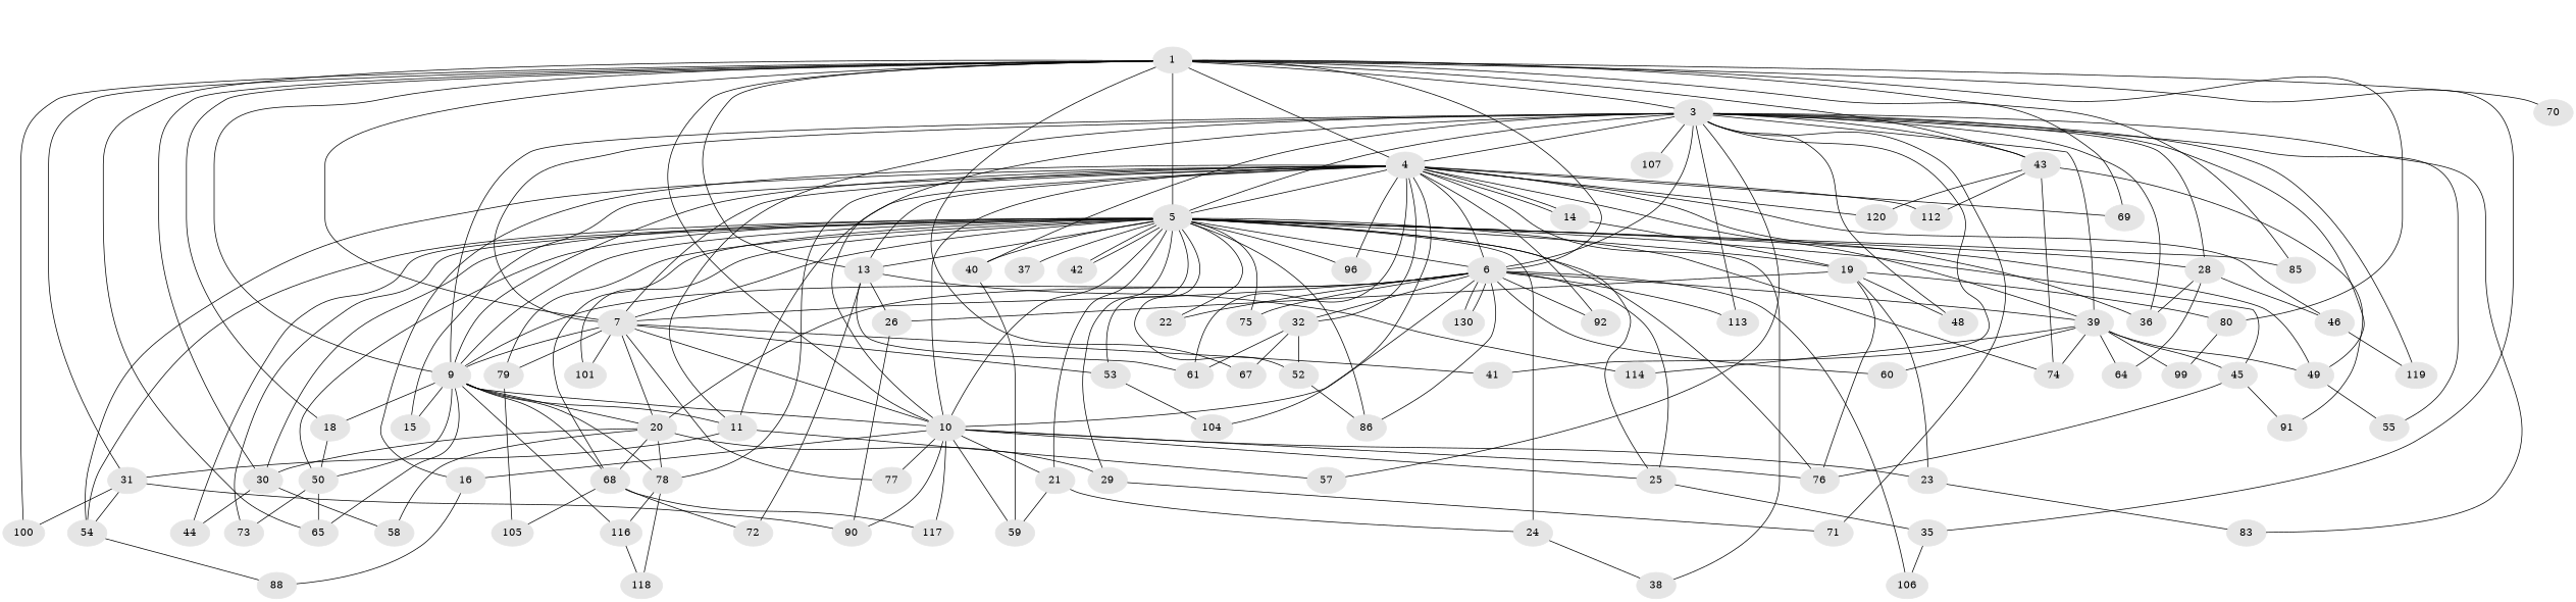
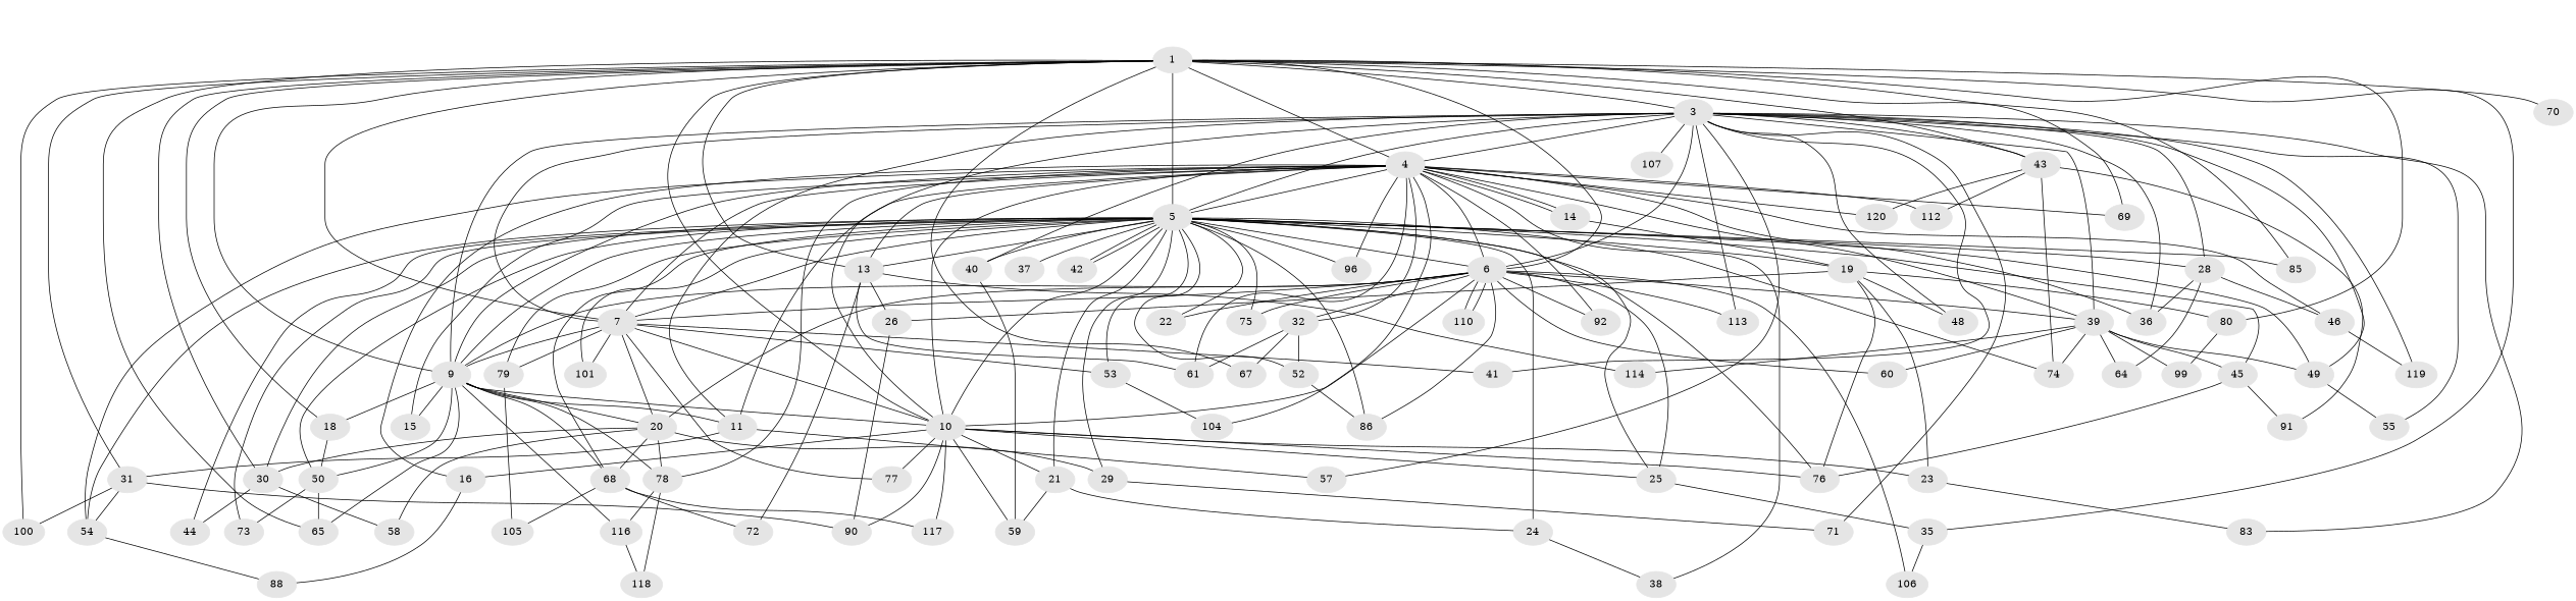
  graph {
    node [color=gray90 style=filled]
    1 [super="+2"]
    3 [super="+82"]
    4 [super="+89"]
    5 [super="+8"]
    6 [super="+47"]
    7 [super="+28"]
    9 [super="+109"]
    10 [super="+62"]
    13 [super="+17"]
    18
    30 [super="+34"]
    31 [super="+93"]
    35
    43 [super="+94"]
    65 [super="+111"]
    67
    69
    70
    80
    85
    100
    11 [super="+12"]
    n23 [label=28]
    36
    39 [super="+63"]
    40
    41
    48
    49 [super="+84"]
    55
    57
    71
    83
    107
    113
    119
    14
    15
    16
    32
    38
    46
    54 [super="+98"]
    61 [super="+66"]
    78 [super="+103"]
    92
    96
    104
    112
    120
    19 [super="+115"]
    21
    22 [super="+87"]
    24
    25 [super="+56"]
    29
    37
    42
    44
    45
    50 [super="+51"]
    52 [super="+97"]
    53
    68 [super="+81"]
    73
    74
    75
    76 [super="+95"]
    79
    86
    101
    20 [super="+33"]
    60
    106
-   110 [label=130]
+   110
    77
    116
    23
    59 [super="+108"]
    90 [super="+102"]
    117
    26
    72
    114
    58
    91
    99
    64
    88
    118
    105
    1 -- 3 [weight=2]
    1 -- 4 [weight=2]
    1 -- 5 [weight=4]
    1 -- 6 [weight=2]
    1 -- 7 [weight=2]
    1 -- 9 [weight=2]
    1 -- 10 [weight=2]
    1 -- 13
    1 -- 18
    1 -- 30
    1 -- 31
    1 -- 35
    1 -- 43
    1 -- 65
    1 -- 67
    1 -- 69
    1 -- 70 [weight=2]
    1 -- 80
    1 -- 85
    1 -- 100
    3 -- 4 [weight=2]
    3 -- 5 [weight=2]
    3 -- 6
    3 -- 7
    3 -- 9
    3 -- 10
    3 -- 43
    3 -- 11
    3 -- n23
    3 -- 36
    3 -- 39
    3 -- 40
    3 -- 41
    3 -- 48
    3 -- 49
    3 -- 55
    3 -- 57
    3 -- 71
    3 -- 83
    3 -- 107 [weight=2]
    3 -- 113
    3 -- 119
    4 -- 5 [weight=2]
    4 -- 6
    4 -- 7
    4 -- 9
    4 -- 10
    4 -- 13
    4 -- 69
    4 -- 11
    4 -- 36
    4 -- 39
    4 -- 14
    4 -- 14
    4 -- 15
    4 -- 16
    4 -- 32
    4 -- 38
    4 -- 46
    4 -- 54
    4 -- 61
    4 -- 78
    4 -- 92
    4 -- 96
    4 -- 104
    4 -- 112
    4 -- 120
    5 -- 6 [weight=2]
    5 -- 7 [weight=3]
    5 -- 9 [weight=2]
    5 -- 10 [weight=2]
    5 -- 13
    5 -- 30
    5 -- 85
    5 -- n23
    5 -- 40
    5 -- 49
    5 -- 54 [weight=2]
    5 -- 96
    5 -- 19
    5 -- 21
    5 -- 22 [weight=2]
    5 -- 24
    5 -- 25
    5 -- 29
    5 -- 37
    5 -- 42
    5 -- 42
    5 -- 44
    5 -- 45
    5 -- 50
    5 -- 52
    5 -- 53
    5 -- 68
    5 -- 73
    5 -- 74
    5 -- 75
    5 -- 76
    5 -- 79
    5 -- 86
    5 -- 101
    6 -- 7
    6 -- 9
    6 -- 10
    6 -- 39
    6 -- 113
    6 -- 32
    6 -- 92
    6 -- 22
    6 -- 25
    6 -- 75
    6 -- 86
    6 -- 20
    6 -- 60
    6 -- 106
    6 -- 110
    6 -- 110
    7 -- 9 [weight=2]
    7 -- 10
    7 -- 41
    7 -- 53
    7 -- 79
    7 -- 101
    7 -- 20
    7 -- 77
    9 -- 10
    9 -- 18
    9 -- 65
    9 -- 11
    9 -- 15
    9 -- 78
    9 -- 50
    9 -- 68
    9 -- 20
    9 -- 116
    10 -- 16
    10 -- 21
    10 -- 25
    10 -- 76
    10 -- 77
    10 -- 23
    10 -- 59
    10 -- 90
    10 -- 117
    13 -- 61
    13 -- 26
    13 -- 72
    13 -- 114
    18 -- 50
    30 -- 44
    30 -- 58
    31 -- 100
    31 -- 54
    31 -- 90
    35 -- 106
    43 -- 112
    43 -- 120
    43 -- 74
    43 -- 91
    80 -- 99
    11 -- 31
    11 -- 57
    n23 -- 36
    n23 -- 46
    n23 -- 64
    39 -- 49
    39 -- 45
    39 -- 74
    39 -- 60
    39 -- 114
    39 -- 99
    39 -- 64
    40 -- 59
    49 -- 55
    14 -- 19
    16 -- 88
    32 -- 67
    32 -- 61
    32 -- 52
    46 -- 119
    54 -- 88
    78 -- 116
    78 -- 118
    19 -- 80
    19 -- 48
    19 -- 76
    19 -- 23
    19 -- 26
    21 -- 24
    21 -- 59
    24 -- 38
    25 -- 35
    29 -- 71
    45 -- 76
    45 -- 91
    50 -- 65
    50 -- 73
    52 -- 86
    53 -- 104
    68 -- 117
    68 -- 72
    68 -- 105
    79 -- 105
    20 -- 30
    20 -- 78
    20 -- 29
    20 -- 68
    20 -- 58
    116 -- 118
    23 -- 83
    26 -- 90
  }
